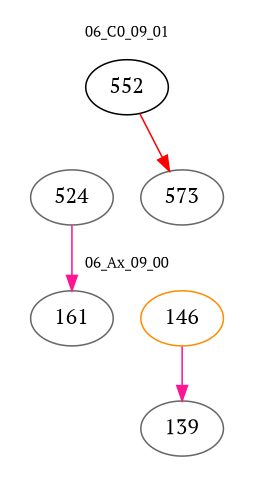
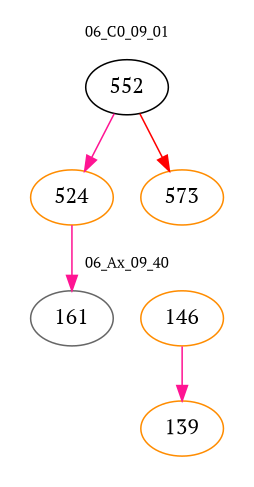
  digraph {
    fontname="PT Serif"
    node [color=darkorange fontname="PT Serif"]
    edge [color=deeppink fontname="PT Serif"]
    n1 [label=146]
-   n2 [color=gray40 label=139]
+   n2 [label=139]
    n3 [color=gray40 label=161]
    n4 [color=black label=552]
-   n5 [color=gray40 label=524]
-   n6 [color=gray40 label=573]
+   n5 [label=524]
+   n6 [label=573]
    subgraph cluster_1 {
      color=white
      fontsize=10
-     label="06_Ax_09_00"
+     label="06_Ax_09_40"
      n1
      n2
      n3
    }
    subgraph cluster_2 {
      color=white
      fontsize=10
      label="06_C0_09_01"
      n4
      n5
      n6
    }
    n1 -> n2
+   n4 -> n5
    n4 -> n6 [color=red]
    n5 -> n3
  }
